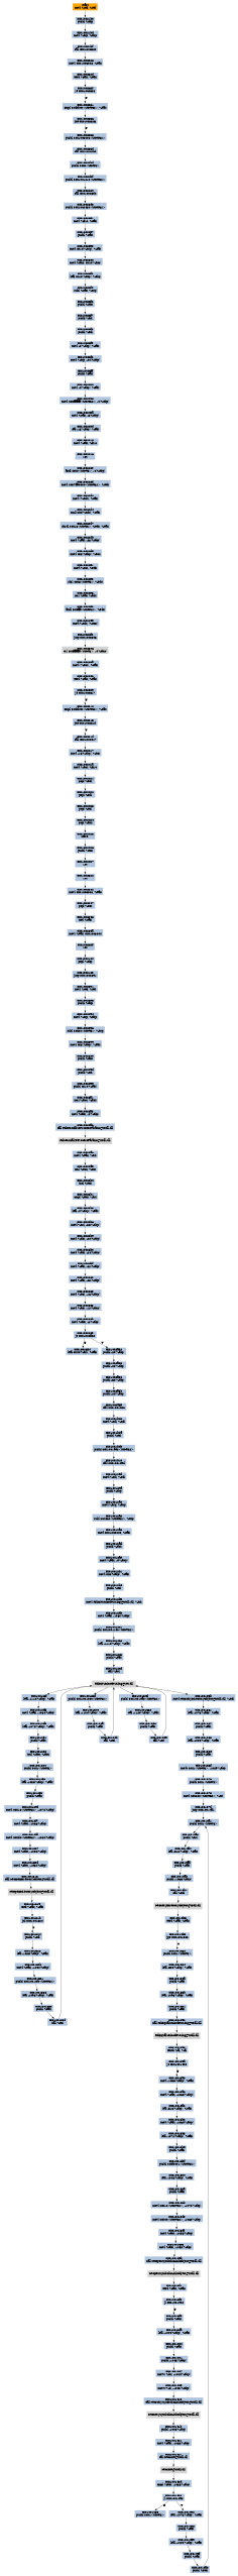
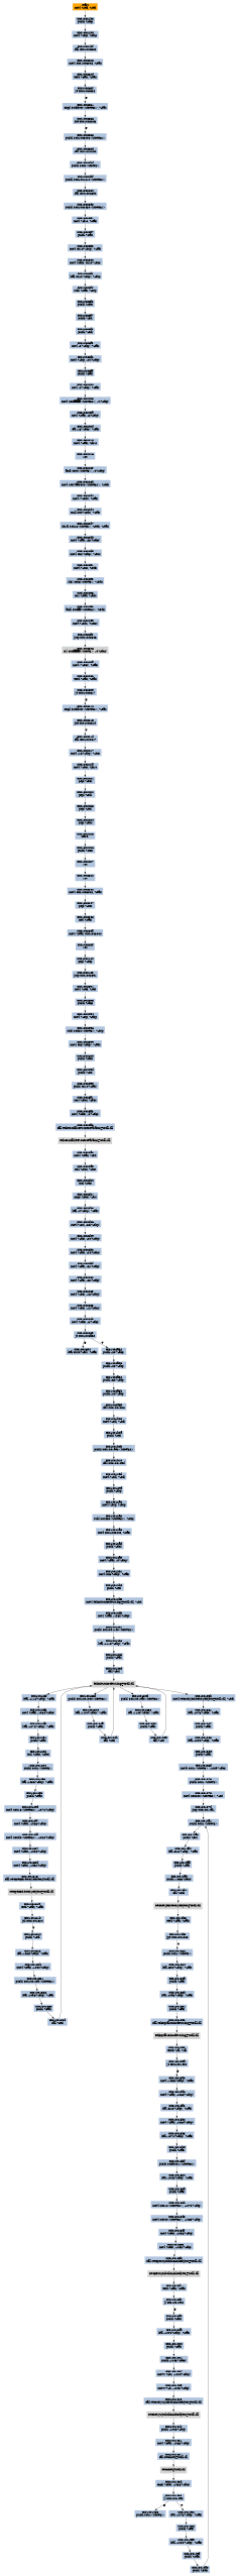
  digraph {
    node [color=lightsteelblue fillcolor=lightsteelblue shape=rectangle style=filled]
    edge [color="#000000"]
    n1 [color=lightgrey fillcolor=orange label="start\nmovl %edi, %edi"]
    n2 [label="0x010021bc\npushl %ebp"]
    n3 [label="0x010021bd\nmovl %esp, %ebp"]
    n4 [label="0x010021bf\ncall 0x01002328"]
    n5 [label="0x01002328\nmovl 0x01003008, %eax"]
    n6 [label="0x0100232d\ntestl %eax, %eax"]
    n7 [label="0x0100232f\nje 0x01002338"]
    n8 [label="0x01002331\ncmpl $0xbb40<UINT32>, %eax"]
    n9 [label="0x01002336\njne 0x01002348"]
    n10 [label="0x01002338\npushl $0x1003008<UINT32>"]
    n11 [label="0x0100233d\ncall 0x010022bd"]
    n12 [label="0x010022bd\npushl $0xc<UINT8>"]
    n13 [label="0x010022bf\npushl $0x1001210<UINT32>"]
    n14 [label="0x010022c4\ncall 0x010023dc"]
    n15 [label="0x010023dc\npushl $0x1002430<UINT32>"]
    n16 [label="0x010023e1\nmovl %fs:0, %eax"]
    n17 [label="0x010023e7\npushl %eax"]
    n18 [label="0x010023e8\nmovl 0x10(%esp), %eax"]
    n19 [label="0x010023ec\nmovl %ebp, 0x10(%esp)"]
    n20 [label="0x010023f0\nleal 0x10(%esp), %ebp"]
    n21 [label="0x010023f4\nsubl %eax, %esp"]
    n22 [label="0x010023f6\npushl %ebx"]
    n23 [label="0x010023f7\npushl %esi"]
    n24 [label="0x010023f8\npushl %edi"]
    n25 [label="0x010023f9\nmovl -8(%ebp), %eax"]
    n26 [label="0x010023fc\nmovl %esp, -24(%ebp)"]
    n27 [label="0x010023ff\npushl %eax"]
    n28 [label="0x01002400\nmovl -4(%ebp), %eax"]
    n29 [label="0x01002403\nmovl $0xffffffff<UINT32>, -4(%ebp)"]
    n30 [label="0x0100240a\nmovl %eax, -8(%ebp)"]
    n31 [label="0x0100240d\nleal -16(%ebp), %eax"]
    n32 [label="0x01002410\nmovl %eax, %fs:0"]
    n33 [label="0x01002416\nret"]
    n34 [label="0x010022c9\nandl $0x0<UINT8>, -4(%ebp)"]
    n35 [label="0x010022cd\nmovl $0x7ffe0000<UINT32>, %edx"]
    n36 [label="0x010022d2\nmovl (%edx), %eax"]
    n37 [label="0x010022d4\nmull 0x4(%edx), %eax"]
    n38 [label="0x010022d7\nshrdl $0x18<UINT8>, %edx, %eax"]
    n39 [label="0x010022db\nmovl %eax, -28(%ebp)"]
    n40 [label="0x010022de\nmovl 0x8(%ebp), %ecx"]
    n41 [label="0x010022e1\nmovl %ecx, %edx"]
    n42 [label="0x010022e3\nshrl $0x8<UINT8>, %edx"]
    n43 [label="0x010022e6\nxorl %eax, %edx"]
    n44 [label="0x010022e8\nandl $0xffff<UINT32>, %edx"]
    n45 [label="0x010022ee\nmovl %edx, (%ecx)"]
    n46 [label="0x010022f0\njmp 0x01002306"]
    n47 [fillcolor=lightgrey label="0x01002306\norl $0xffffffff<UINT8>, -4(%ebp)"]
    n48 [label="0x0100230a\nmovl (%ecx), %eax"]
    n49 [label="0x0100230c\ntestl %eax, %eax"]
    n50 [label="0x0100230e\nje 0x01002317"]
    n51 [label="0x01002310\ncmpl $0xbb40<UINT32>, %eax"]
    n52 [label="0x01002315\njne 0x0100231d"]
    n53 [label="0x0100231d\ncall 0x01002417"]
    n54 [label="0x01002417\nmovl -16(%ebp), %ecx"]
    n55 [label="0x0100241a\nmovl %ecx, %fs:0"]
    n56 [label="0x01002421\npopl %ecx"]
    n57 [label="0x01002422\npopl %edi"]
    n58 [label="0x01002423\npopl %esi"]
    n59 [label="0x01002424\npopl %ebx"]
    n60 [label="0x01002425\nleave "]
    n61 [label="0x01002426\npushl %ecx"]
    n62 [label="0x01002427\nret"]
    n63 [label="0x01002322\nret"]
    n64 [label="0x01002342\nmovl 0x01003008, %eax"]
    n65 [label="0x01002347\npopl %ecx"]
    n66 [label="0x01002348\nnotl %eax"]
    n67 [label="0x0100234a\nmovl %eax, 0x01003004"]
    n68 [label="0x0100234f\nret"]
    n69 [label="0x010021c4\npopl %ebp"]
    n70 [label="0x010021c5\njmp 0x01002891"]
    n71 [label="0x01002891\nmovl %edi, %edi"]
    n72 [label="0x01002893\npushl %ebp"]
    n73 [label="0x01002894\nmovl %esp, %ebp"]
    n74 [label="0x01002896\nsubl $0x2c<UINT8>, %esp"]
    n75 [label="0x01002899\nmovl 0x8(%ebp), %eax"]
    n76 [label="0x0100289c\npushl %ebx"]
    n77 [label="0x0100289d\npushl %esi"]
    n78 [label="0x0100289e\npushl 0x10(%eax)"]
    n79 [label="0x010028a1\nxorl %ebx, %ebx"]
    n80 [label="0x010028a3\nmovl %ebx, -4(%ebp)"]
    n81 [label="0x010028a6\ncall RtlNormalizeProcessParams@ntdll.dll"]
    n82 [color=lightgrey fillcolor=lightgrey label="RtlNormalizeProcessParams@ntdll.dll"]
    n83 [label="0x010028ac\nmovl %eax, %esi"]
    n84 [label="0x010028ae\nxorl %ecx, %ecx"]
    n85 [label="0x010028b0\nincl %ecx"]
    n86 [label="0x010028b1\ncmpl %ebx, %esi"]
    n87 [label="0x010028b3\nleal -4(%ebp), %eax"]
    n88 [label="0x010028b6\nmovl %esi, -36(%ebp)"]
    n89 [label="0x010028b9\nmovl %ebx, -20(%ebp)"]
    n90 [label="0x010028bc\nmovl %ebx, -24(%ebp)"]
    n91 [label="0x010028bf\nmovl %eax, -32(%ebp)"]
    n92 [label="0x010028c2\nmovl %eax, -28(%ebp)"]
    n93 [label="0x010028c5\nmovl %ecx, -16(%ebp)"]
    n94 [label="0x010028c8\nmovl %ecx, -12(%ebp)"]
    n95 [label="0x010028cb\nmovl %ebx, -8(%ebp)"]
    n96 [label="0x010028ce\nje 0x01002a52"]
    n97 [label="0x010028d4\nleal 0x40(%esi), %eax"]
    n98 [label="0x01002a52\npushl -20(%ebp)"]
    n99 [label="0x01002a55\npushl -28(%ebp)"]
    n100 [label="0x01002a58\npushl -32(%ebp)"]
    n101 [label="0x01002a5b\npushl -24(%ebp)"]
    n102 [label="0x01002a5e\ncall 0x01001b08"]
    n103 [label="0x01001b08\nmovl %edi, %edi"]
    n104 [label="0x01001b0a\npushl %esi"]
    n105 [label="0x01001b0b\npushl $0x10019e2<UINT32>"]
    n106 [label="0x01001b10\ncall 0x0100129d"]
    n107 [label="0x0100129d\nmovl %edi, %edi"]
    n108 [label="0x0100129f\npushl %ebp"]
    n109 [label="0x010012a0\nmovl %esp, %ebp"]
    n110 [label="0x010012a2\nsubl $0x460<UINT32>, %esp"]
    n111 [label="0x010012a8\nmovl 0x01003008, %eax"]
    n112 [label="0x010012ad\npushl %ebx"]
    n113 [label="0x010012ae\nmovl %eax, -4(%ebp)"]
    n114 [label="0x010012b1\nmovl 0x8(%ebp), %eax"]
    n115 [label="0x010012b4\npushl %esi"]
    n116 [label="0x010012b5\nmovl RtlInitUnicodeString@ntdll.dll, %esi"]
    n117 [label="0x010012bb\nmovl %eax, -1080(%ebp)"]
    n118 [label="0x010012c1\npushl $0x100110c<UINT32>"]
    n119 [label="0x010012c6\nleal -1112(%ebp), %eax"]
    n120 [label="0x010012cc\npushl %eax"]
    n121 [label="0x010012cd\ncall %esi"]
-   n122 [color=lightgrey fillcolor=lightgrey label="RtlInitUnicodeString@ret.dll"]
+   n122 [color=lightgrey fillcolor=lightgrey label="RtlInitUnicodeString@ntdll.dll"]
    n123 [label="0x010012cf\nleal -1112(%ebp), %eax"]
    n124 [label="0x0100133f\npushl $0x10010cc<UINT32>"]
    n125 [label="0x0100134d\npushl $0x10010ac<UINT32>"]
    n126 [label="0x0100135b\nmovl NtQueryDirectoryObject@ntdll.dll, %edi"]
    n127 [label="0x010012d5\nmovl %eax, -1064(%ebp)"]
    n128 [label="0x01001344\nleal -1104(%ebp), %eax"]
    n129 [label="0x01001352\nleal -1120(%ebp), %eax"]
    n130 [label="0x01001361\nleal -1076(%ebp), %eax"]
    n131 [label="0x010012db\nleal -1072(%ebp), %eax"]
    n132 [label="0x010012e1\npushl %eax"]
    n133 [label="0x010012e2\nxorl %ebx, %ebx"]
    n134 [label="0x010012e4\npushl $0x1<UINT8>"]
    n135 [label="0x010012e6\nleal -1036(%ebp), %eax"]
    n136 [label="0x010012ec\npushl %eax"]
    n137 [label="0x010012ed\nmovl $0x18<UINT32>, -1072(%ebp)"]
    n138 [label="0x010012f7\nmovl %ebx, -1068(%ebp)"]
    n139 [label="0x010012fd\nmovl $0xd0<UINT32>, -1060(%ebp)"]
    n140 [label="0x01001307\nmovl %ebx, -1056(%ebp)"]
    n141 [label="0x0100130d\nmovl %ebx, -1052(%ebp)"]
    n142 [label="0x01001313\ncall NtOpenDirectoryObject@ntdll.dll"]
    n143 [color=lightgrey fillcolor=lightgrey label="NtOpenDirectoryObject@ntdll.dll"]
    n144 [label="0x01001319\ntestl %eax, %eax"]
    n145 [label="0x0100131b\njnl 0x01001324"]
    n146 [label="0x01001324\npushl %edi"]
    n147 [label="0x01001325\nleal -1028(%ebp), %eax"]
    n148 [label="0x0100132b\nmovl %eax, -1040(%ebp)"]
    n149 [label="0x01001331\npushl $0x10010f0<UINT32>"]
    n150 [label="0x01001336\nleal -1096(%ebp), %eax"]
    n151 [label="0x0100133c\npushl %eax"]
    n152 [label="0x0100133d\ncall %esi"]
    n153 [label="0x0100134a\npushl %eax"]
    n154 [label="0x0100134b\ncall %esi"]
    n155 [label="0x01001358\npushl %eax"]
    n156 [label="0x01001359\ncall %esi"]
    n157 [label="0x01001367\npushl %eax"]
    n158 [label="0x01001368\nleal -1084(%ebp), %eax"]
    n159 [label="0x0100136e\npushl %eax"]
    n160 [label="0x0100136f\nmovb $0x1<UINT8>, -1029(%ebp)"]
    n161 [label="0x01001376\npushl $0x1<UINT8>"]
    n162 [label="0x01001378\nmovl $0x200<UINT32>, %esi"]
    n163 [label="0x0100137d\njmp 0x010014a1"]
    n164 [label="0x010014a1\npushl $0x1<UINT8>"]
    n165 [label="0x010014a3\npushl %esi"]
    n166 [label="0x010014a4\nleal -516(%ebp), %eax"]
    n167 [label="0x010014aa\npushl %eax"]
    n168 [label="0x010014ab\npushl -1036(%ebp)"]
    n169 [label="0x010014b1\ncall %edi"]
    n170 [color=lightgrey fillcolor=lightgrey label="NtQueryDirectoryObject@ntdll.dll"]
    n171 [label="0x010014b3\ntestl %eax, %eax"]
    n172 [label="0x010014b5\njge 0x01001382"]
    n173 [label="0x01001382\npushl $0x1<UINT8>"]
    n174 [label="0x01001384\nleal -508(%ebp), %eax"]
    n175 [label="0x0100138a\npushl %eax"]
    n176 [label="0x0100138b\nleal -1096(%ebp), %eax"]
    n177 [label="0x01001391\npushl %eax"]
    n178 [label="0x01001392\ncall RtlEqualUnicodeString@ntdll.dll"]
    n179 [color=lightgrey fillcolor=lightgrey label="RtlEqualUnicodeString@ntdll.dll"]
    n180 [label="0x01001398\ntestb %al, %al"]
    n181 [label="0x0100139a\nje 0x01001492"]
    n182 [label="0x010013a0\nmovl -1036(%ebp), %eax"]
    n183 [label="0x010013a6\nmovl %eax, -1068(%ebp)"]
    n184 [label="0x010013ac\nleal -516(%ebp), %eax"]
    n185 [label="0x010013b2\nmovl %eax, -1064(%ebp)"]
    n186 [label="0x010013b8\nleal -1072(%ebp), %eax"]
    n187 [label="0x010013be\npushl %eax"]
    n188 [label="0x010013bf\npushl $0xf0001<UINT32>"]
    n189 [label="0x010013c4\nleal -1048(%ebp), %eax"]
    n190 [label="0x010013ca\npushl %eax"]
    n191 [label="0x010013cb\nmovl $0x18<UINT32>, -1072(%ebp)"]
    n192 [label="0x010013d5\nmovl $0x40<UINT32>, -1060(%ebp)"]
    n193 [label="0x010013df\nmovl %ebx, -1056(%ebp)"]
    n194 [label="0x010013e5\nmovl %ebx, -1052(%ebp)"]
    n195 [label="0x010013eb\ncall NtOpenSymbolicLinkObject@ntdll.dll"]
    n196 [color=lightgrey fillcolor=lightgrey label="NtOpenSymbolicLinkObject@ntdll.dll"]
    n197 [label="0x010013f1\ntestl %eax, %eax"]
    n198 [label="0x010013f3\njl 0x01001492"]
    n199 [label="0x010013f9\npushl %ebx"]
    n200 [label="0x010013fa\nleal -1044(%ebp), %eax"]
    n201 [label="0x01001400\npushl %eax"]
    n202 [label="0x01001401\npushl -1048(%ebp)"]
    n203 [label="0x01001407\nmovw %bx, -1044(%ebp)"]
    n204 [label="0x0100140e\nmovw %si, -1042(%ebp)"]
    n205 [label="0x01001415\ncall NtQuerySymbolicLinkObject@ntdll.dll"]
    n206 [color=lightgrey fillcolor=lightgrey label="NtQuerySymbolicLinkObject@ntdll.dll"]
    n207 [label="0x0100141b\npushl -1048(%ebp)"]
    n208 [label="0x01001421\nmovl %eax, -1088(%ebp)"]
    n209 [label="0x01001427\ncall NtClose@ntdll.dll"]
    n210 [color=lightgrey fillcolor=lightgrey label="NtClose@ntdll.dll"]
    n211 [label="0x0100142d\ncmpl %ebx, -1088(%ebp)"]
    n212 [label="0x01001433\njl 0x01001492"]
    n213 [label="0x01001435\npushl $0x1<UINT8>"]
    n214 [label="0x01001492\nleal -1076(%ebp), %eax"]
    n215 [label="0x01001498\npushl %eax"]
    n216 [label="0x01001499\nleal -1084(%ebp), %eax"]
    n217 [label="0x0100149f\npushl %eax"]
    n218 [label="0x010014a0\npushl %ebx"]
    n1 -> n2
    n2 -> n3
    n3 -> n4
    n4 -> n5
    n5 -> n6
    n6 -> n7
    n7 -> n8 [label=F]
    n8 -> n9
    n9 -> n10 [label=F]
    n10 -> n11
    n11 -> n12
    n12 -> n13
    n13 -> n14
    n14 -> n15
    n15 -> n16
    n16 -> n17
    n17 -> n18
    n18 -> n19
    n19 -> n20
    n20 -> n21
    n21 -> n22
    n22 -> n23
    n23 -> n24
    n24 -> n25
    n25 -> n26
    n26 -> n27
    n27 -> n28
    n28 -> n29
    n29 -> n30
    n30 -> n31
    n31 -> n32
    n32 -> n33
    n33 -> n34
    n34 -> n35
    n35 -> n36
    n36 -> n37
    n37 -> n38
    n38 -> n39
    n39 -> n40
    n40 -> n41
    n41 -> n42
    n42 -> n43
    n43 -> n44
    n44 -> n45
    n45 -> n46
    n46 -> n47
    n47 -> n48
    n48 -> n49
    n49 -> n50
    n50 -> n51 [label=F]
    n51 -> n52
    n52 -> n53 [label=T]
    n53 -> n54
    n54 -> n55
    n55 -> n56
    n56 -> n57
    n57 -> n58
    n58 -> n59
    n59 -> n60
    n60 -> n61
    n61 -> n62
    n62 -> n63
    n63 -> n64
    n64 -> n65
    n65 -> n66
    n66 -> n67
    n67 -> n68
    n68 -> n69
    n69 -> n70
    n70 -> n71
    n71 -> n72
    n72 -> n73
    n73 -> n74
    n74 -> n75
    n75 -> n76
    n76 -> n77
    n77 -> n78
    n78 -> n79
    n79 -> n80
    n80 -> n81
    n81 -> n82
    n82 -> n83
    n83 -> n84
    n84 -> n85
    n85 -> n86
    n86 -> n87
    n87 -> n88
    n88 -> n89
    n89 -> n90
    n90 -> n91
    n91 -> n92
    n92 -> n93
    n93 -> n94
    n94 -> n95
    n95 -> n96
    n96 -> n97 [label=F]
    n96 -> n98 [label=T]
    n98 -> n99
    n99 -> n100
    n100 -> n101
    n101 -> n102
    n102 -> n103
    n103 -> n104
    n104 -> n105
    n105 -> n106
    n106 -> n107
    n107 -> n108
    n108 -> n109
    n109 -> n110
    n110 -> n111
    n111 -> n112
    n112 -> n113
    n113 -> n114
    n114 -> n115
    n115 -> n116
    n116 -> n117
    n117 -> n118
    n118 -> n119
    n119 -> n120
    n120 -> n121
    n121 -> n122
    n122 -> n123
    n122 -> n124
    n122 -> n125
    n122 -> n126
    n123 -> n127
    n124 -> n128
    n125 -> n129
    n126 -> n130
    n127 -> n131
    n128 -> n153
    n129 -> n155
    n130 -> n157
    n131 -> n132
    n132 -> n133
    n133 -> n134
    n134 -> n135
    n135 -> n136
    n136 -> n137
    n137 -> n138
    n138 -> n139
    n139 -> n140
    n140 -> n141
    n141 -> n142
    n142 -> n143
    n143 -> n144
    n144 -> n145
    n145 -> n146 [label=T]
    n146 -> n147
    n147 -> n148
    n148 -> n149
    n149 -> n150
    n150 -> n151
    n151 -> n152
    n152 -> n122
    n153 -> n154
    n154 -> n122
    n155 -> n156
    n156 -> n122
    n157 -> n158
    n158 -> n159
    n159 -> n160
    n160 -> n161
    n161 -> n162
    n162 -> n163
    n163 -> n164
    n164 -> n165
    n165 -> n166
    n166 -> n167
    n167 -> n168
    n168 -> n169
    n169 -> n170
    n170 -> n171
    n171 -> n172
    n172 -> n173 [label=T]
    n173 -> n174
    n174 -> n175
    n175 -> n176
    n176 -> n177
    n177 -> n178
    n178 -> n179
    n179 -> n180
    n180 -> n181
    n181 -> n182 [label=F]
    n182 -> n183
    n183 -> n184
    n184 -> n185
    n185 -> n186
    n186 -> n187
    n187 -> n188
    n188 -> n189
    n189 -> n190
    n190 -> n191
    n191 -> n192
    n192 -> n193
    n193 -> n194
    n194 -> n195
    n195 -> n196
    n196 -> n197
    n197 -> n198
    n198 -> n199 [label=F]
    n199 -> n200
    n200 -> n201
    n201 -> n202
    n202 -> n203
    n203 -> n204
    n204 -> n205
    n205 -> n206
    n206 -> n207
    n207 -> n208
    n208 -> n209
    n209 -> n210
    n210 -> n211
    n211 -> n212
    n212 -> n213 [label=F]
    n212 -> n214 [label=T]
    n214 -> n215
    n215 -> n216
    n216 -> n217
    n217 -> n218
    n218 -> n164
  }
